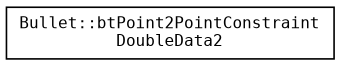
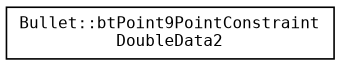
  digraph {
    rankdir=LR
    fontname="DejaVu Sans Mono"
-   n1 [color=black fillcolor=white fontname="DejaVu Sans Mono" fontsize=10 height=0.2 label="Bullet::btPoint2PointConstraint\lDoubleData2" shape=record style=filled width=0.4]
+   n1 [color=black fillcolor=white fontname="DejaVu Sans Mono" fontsize=10 height=0.2 label="Bullet::btPoint9PointConstraint\lDoubleData2" shape=record style=filled width=0.4]
  }
